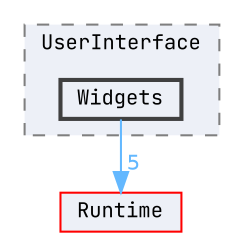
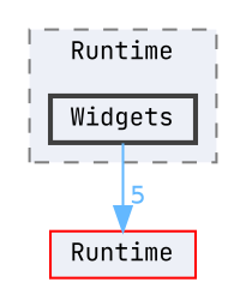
  digraph {
    compound=true
    fontname="JetBrains Mono"
    node [fillcolor="#edf0f7" fontname="JetBrains Mono" fontsize=10 shape=box]
    n1 [color=grey25 height=0.2 label=Widgets style="filled,bold" width=0.4]
    n2 [color=red height=0.2 label=Runtime style=filled width=0.4]
    subgraph cluster_1 {
      bgcolor="#edf0f7"
      fontsize=10
-     label=UserInterface
+     label=Runtime
      pencolor=grey50
      style="filled,dashed"
      n1
    }
    n1 -> n2 [color=steelblue1 fontcolor=steelblue1 fontname="JetBrains Mono" fontsize=10 headlabel=5 labeldistance=1.5 labelfontname=Helvetica labelfontsize=10]
  }
